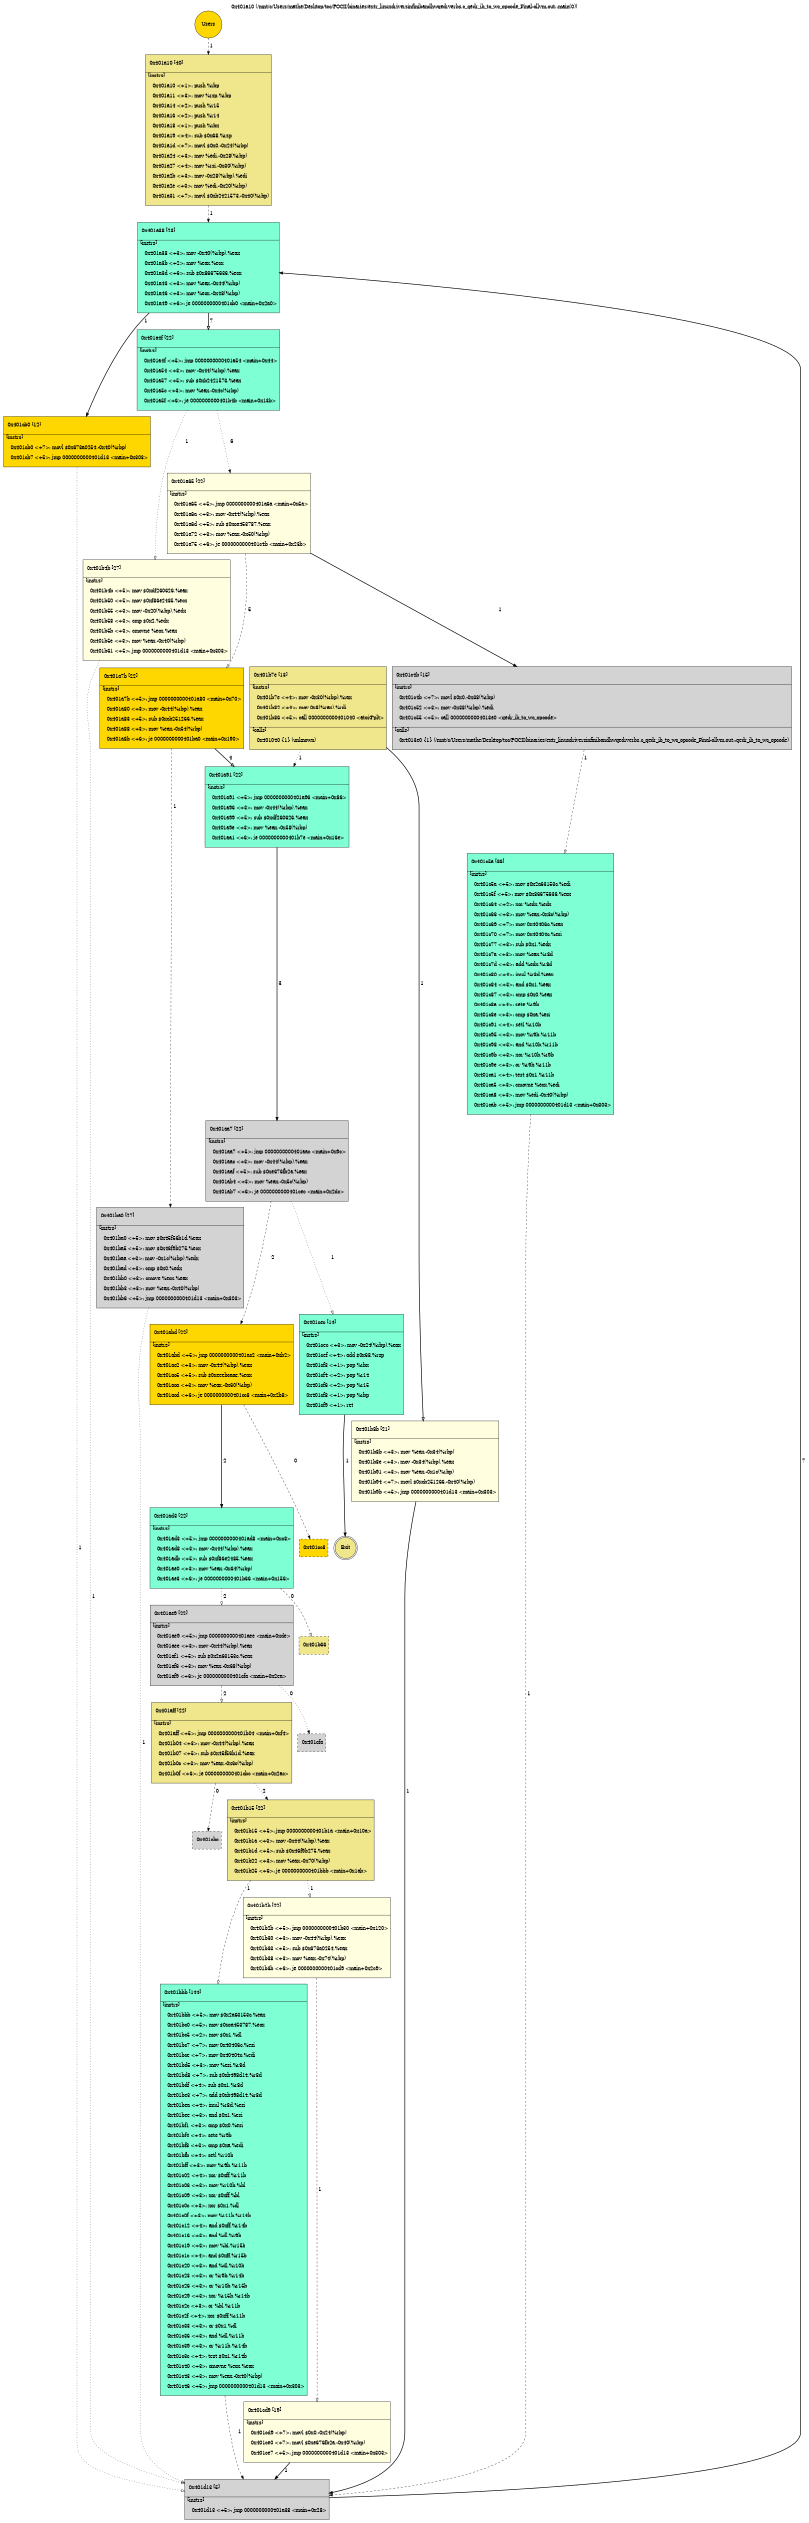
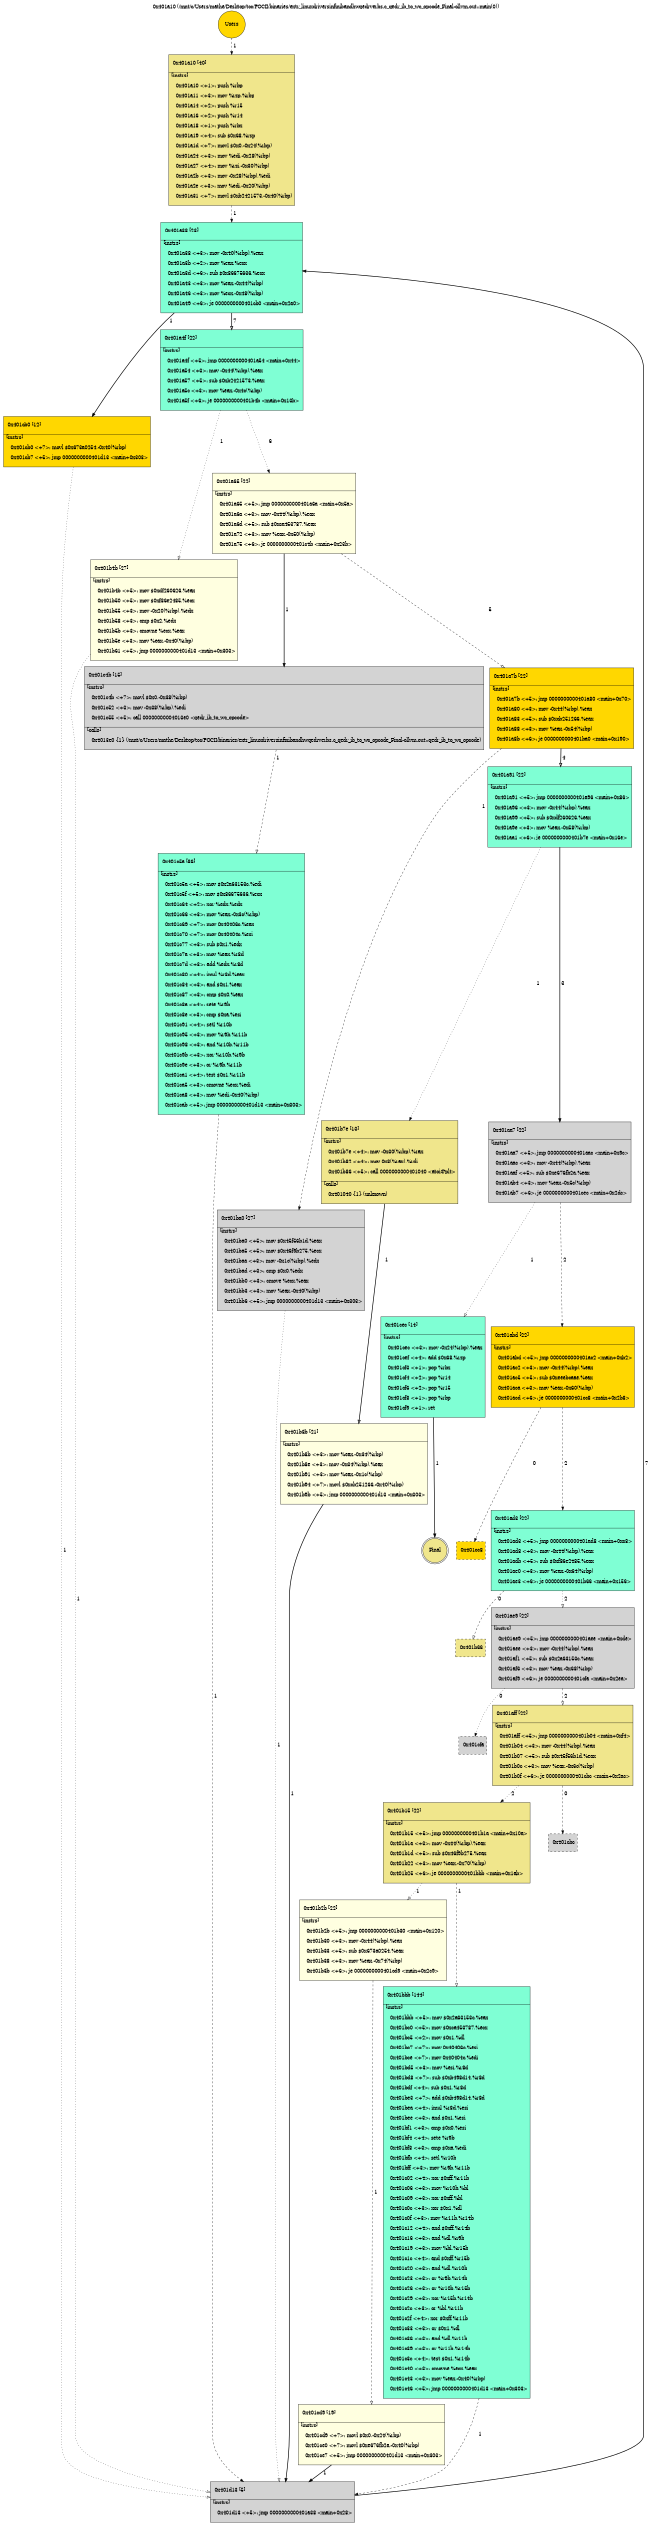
  digraph {
    fontname="DejaVu Serif"
    label="0x401a10 (/mnt/c/Users/mathe/Desktop/tcc/POCII/binaries/extr_linuxdriversinfinibandhwqedrverbs.c_qedr_ib_to_wc_opcode_Final-ollvm.out::main(0))"
    labelloc=t
    node [fillcolor=aquamarine fontname="DejaVu Serif" shape=record style=filled]
    edge [arrowhead=normal fontname="DejaVu Serif" style=dashed]
    n1 [fillcolor=gold height=0.3 label=Users shape=circle width=0.3]
    n2 [fillcolor=khaki label="{\n     0x401a10 [40]\l\n     | [instrs]\l\n     &nbsp;&nbsp;0x401a10 \<+1\>: push %rbp\l\n     &nbsp;&nbsp;0x401a11 \<+3\>: mov %rsp,%rbp\l\n     &nbsp;&nbsp;0x401a14 \<+2\>: push %r15\l\n     &nbsp;&nbsp;0x401a16 \<+2\>: push %r14\l\n     &nbsp;&nbsp;0x401a18 \<+1\>: push %rbx\l\n     &nbsp;&nbsp;0x401a19 \<+4\>: sub $0x68,%rsp\l\n     &nbsp;&nbsp;0x401a1d \<+7\>: movl $0x0,-0x24(%rbp)\l\n     &nbsp;&nbsp;0x401a24 \<+3\>: mov %edi,-0x28(%rbp)\l\n     &nbsp;&nbsp;0x401a27 \<+4\>: mov %rsi,-0x30(%rbp)\l\n     &nbsp;&nbsp;0x401a2b \<+3\>: mov -0x28(%rbp),%edi\l\n     &nbsp;&nbsp;0x401a2e \<+3\>: mov %edi,-0x20(%rbp)\l\n     &nbsp;&nbsp;0x401a31 \<+7\>: movl $0xb2421573,-0x40(%rbp)\l\n  }"]
    n3 [label="{\n     0x401a38 [23]\l\n     | [instrs]\l\n     &nbsp;&nbsp;0x401a38 \<+3\>: mov -0x40(%rbp),%eax\l\n     &nbsp;&nbsp;0x401a3b \<+2\>: mov %eax,%ecx\l\n     &nbsp;&nbsp;0x401a3d \<+6\>: sub $0x86675636,%ecx\l\n     &nbsp;&nbsp;0x401a43 \<+3\>: mov %eax,-0x44(%rbp)\l\n     &nbsp;&nbsp;0x401a46 \<+3\>: mov %ecx,-0x48(%rbp)\l\n     &nbsp;&nbsp;0x401a49 \<+6\>: je 0000000000401cb0 \<main+0x2a0\>\l\n  }"]
    n4 [fillcolor=gold label="{\n     0x401cb0 [12]\l\n     | [instrs]\l\n     &nbsp;&nbsp;0x401cb0 \<+7\>: movl $0x673a0254,-0x40(%rbp)\l\n     &nbsp;&nbsp;0x401cb7 \<+5\>: jmp 0000000000401d13 \<main+0x303\>\l\n  }"]
    n5 [label="{\n     0x401a4f [22]\l\n     | [instrs]\l\n     &nbsp;&nbsp;0x401a4f \<+5\>: jmp 0000000000401a54 \<main+0x44\>\l\n     &nbsp;&nbsp;0x401a54 \<+3\>: mov -0x44(%rbp),%eax\l\n     &nbsp;&nbsp;0x401a57 \<+5\>: sub $0xb2421573,%eax\l\n     &nbsp;&nbsp;0x401a5c \<+3\>: mov %eax,-0x4c(%rbp)\l\n     &nbsp;&nbsp;0x401a5f \<+6\>: je 0000000000401b4b \<main+0x13b\>\l\n  }"]
    n6 [fillcolor=lightgrey label="{\n     0x401d13 [5]\l\n     | [instrs]\l\n     &nbsp;&nbsp;0x401d13 \<+5\>: jmp 0000000000401a38 \<main+0x28\>\l\n  }"]
    n7 [fillcolor=lightyellow label="{\n     0x401b4b [27]\l\n     | [instrs]\l\n     &nbsp;&nbsp;0x401b4b \<+5\>: mov $0xdf260626,%eax\l\n     &nbsp;&nbsp;0x401b50 \<+5\>: mov $0xf86e2485,%ecx\l\n     &nbsp;&nbsp;0x401b55 \<+3\>: mov -0x20(%rbp),%edx\l\n     &nbsp;&nbsp;0x401b58 \<+3\>: cmp $0x2,%edx\l\n     &nbsp;&nbsp;0x401b5b \<+3\>: cmovne %ecx,%eax\l\n     &nbsp;&nbsp;0x401b5e \<+3\>: mov %eax,-0x40(%rbp)\l\n     &nbsp;&nbsp;0x401b61 \<+5\>: jmp 0000000000401d13 \<main+0x303\>\l\n  }"]
    n8 [fillcolor=lightyellow label="{\n     0x401a65 [22]\l\n     | [instrs]\l\n     &nbsp;&nbsp;0x401a65 \<+5\>: jmp 0000000000401a6a \<main+0x5a\>\l\n     &nbsp;&nbsp;0x401a6a \<+3\>: mov -0x44(%rbp),%eax\l\n     &nbsp;&nbsp;0x401a6d \<+5\>: sub $0xca453787,%eax\l\n     &nbsp;&nbsp;0x401a72 \<+3\>: mov %eax,-0x50(%rbp)\l\n     &nbsp;&nbsp;0x401a75 \<+6\>: je 0000000000401c4b \<main+0x23b\>\l\n  }"]
    n9 [fillcolor=lightgrey label="{\n     0x401c4b [15]\l\n     | [instrs]\l\n     &nbsp;&nbsp;0x401c4b \<+7\>: movl $0x0,-0x38(%rbp)\l\n     &nbsp;&nbsp;0x401c52 \<+3\>: mov -0x38(%rbp),%edi\l\n     &nbsp;&nbsp;0x401c55 \<+5\>: call 00000000004013e0 \<qedr_ib_to_wc_opcode\>\l\n     | [calls]\l\n     &nbsp;&nbsp;0x4013e0 \{1\} (/mnt/c/Users/mathe/Desktop/tcc/POCII/binaries/extr_linuxdriversinfinibandhwqedrverbs.c_qedr_ib_to_wc_opcode_Final-ollvm.out::qedr_ib_to_wc_opcode)\l\n  }"]
    n10 [fillcolor=gold label="{\n     0x401a7b [22]\l\n     | [instrs]\l\n     &nbsp;&nbsp;0x401a7b \<+5\>: jmp 0000000000401a80 \<main+0x70\>\l\n     &nbsp;&nbsp;0x401a80 \<+3\>: mov -0x44(%rbp),%eax\l\n     &nbsp;&nbsp;0x401a83 \<+5\>: sub $0xcb251266,%eax\l\n     &nbsp;&nbsp;0x401a88 \<+3\>: mov %eax,-0x54(%rbp)\l\n     &nbsp;&nbsp;0x401a8b \<+6\>: je 0000000000401ba0 \<main+0x190\>\l\n  }"]
-   Exit [fillcolor=khaki height=0.3 peripheries=2 shape=circle width=0.3]
+   Exit [fillcolor=khaki height=0.3 peripheries=2 shape=circle width=0.3 label=Final]
    n12 [label="{\n     0x401c5a [86]\l\n     | [instrs]\l\n     &nbsp;&nbsp;0x401c5a \<+5\>: mov $0x2a63153c,%edi\l\n     &nbsp;&nbsp;0x401c5f \<+5\>: mov $0x86675636,%ecx\l\n     &nbsp;&nbsp;0x401c64 \<+2\>: xor %edx,%edx\l\n     &nbsp;&nbsp;0x401c66 \<+3\>: mov %eax,-0x3c(%rbp)\l\n     &nbsp;&nbsp;0x401c69 \<+7\>: mov 0x40406c,%eax\l\n     &nbsp;&nbsp;0x401c70 \<+7\>: mov 0x40404c,%esi\l\n     &nbsp;&nbsp;0x401c77 \<+3\>: sub $0x1,%edx\l\n     &nbsp;&nbsp;0x401c7a \<+3\>: mov %eax,%r8d\l\n     &nbsp;&nbsp;0x401c7d \<+3\>: add %edx,%r8d\l\n     &nbsp;&nbsp;0x401c80 \<+4\>: imul %r8d,%eax\l\n     &nbsp;&nbsp;0x401c84 \<+3\>: and $0x1,%eax\l\n     &nbsp;&nbsp;0x401c87 \<+3\>: cmp $0x0,%eax\l\n     &nbsp;&nbsp;0x401c8a \<+4\>: sete %r9b\l\n     &nbsp;&nbsp;0x401c8e \<+3\>: cmp $0xa,%esi\l\n     &nbsp;&nbsp;0x401c91 \<+4\>: setl %r10b\l\n     &nbsp;&nbsp;0x401c95 \<+3\>: mov %r9b,%r11b\l\n     &nbsp;&nbsp;0x401c98 \<+3\>: and %r10b,%r11b\l\n     &nbsp;&nbsp;0x401c9b \<+3\>: xor %r10b,%r9b\l\n     &nbsp;&nbsp;0x401c9e \<+3\>: or %r9b,%r11b\l\n     &nbsp;&nbsp;0x401ca1 \<+4\>: test $0x1,%r11b\l\n     &nbsp;&nbsp;0x401ca5 \<+3\>: cmovne %ecx,%edi\l\n     &nbsp;&nbsp;0x401ca8 \<+3\>: mov %edi,-0x40(%rbp)\l\n     &nbsp;&nbsp;0x401cab \<+5\>: jmp 0000000000401d13 \<main+0x303\>\l\n  }"]
    n13 [fillcolor=lightgrey label="{\n     0x401ba0 [27]\l\n     | [instrs]\l\n     &nbsp;&nbsp;0x401ba0 \<+5\>: mov $0x45f56b1d,%eax\l\n     &nbsp;&nbsp;0x401ba5 \<+5\>: mov $0x46f9b275,%ecx\l\n     &nbsp;&nbsp;0x401baa \<+3\>: mov -0x1c(%rbp),%edx\l\n     &nbsp;&nbsp;0x401bad \<+3\>: cmp $0x0,%edx\l\n     &nbsp;&nbsp;0x401bb0 \<+3\>: cmove %ecx,%eax\l\n     &nbsp;&nbsp;0x401bb3 \<+3\>: mov %eax,-0x40(%rbp)\l\n     &nbsp;&nbsp;0x401bb6 \<+5\>: jmp 0000000000401d13 \<main+0x303\>\l\n  }"]
    n14 [label="{\n     0x401a91 [22]\l\n     | [instrs]\l\n     &nbsp;&nbsp;0x401a91 \<+5\>: jmp 0000000000401a96 \<main+0x86\>\l\n     &nbsp;&nbsp;0x401a96 \<+3\>: mov -0x44(%rbp),%eax\l\n     &nbsp;&nbsp;0x401a99 \<+5\>: sub $0xdf260626,%eax\l\n     &nbsp;&nbsp;0x401a9e \<+3\>: mov %eax,-0x58(%rbp)\l\n     &nbsp;&nbsp;0x401aa1 \<+6\>: je 0000000000401b7e \<main+0x16e\>\l\n  }"]
    n15 [fillcolor=khaki label="{\n     0x401b7e [13]\l\n     | [instrs]\l\n     &nbsp;&nbsp;0x401b7e \<+4\>: mov -0x30(%rbp),%rax\l\n     &nbsp;&nbsp;0x401b82 \<+4\>: mov 0x8(%rax),%rdi\l\n     &nbsp;&nbsp;0x401b86 \<+5\>: call 0000000000401040 \<atoi@plt\>\l\n     | [calls]\l\n     &nbsp;&nbsp;0x401040 \{1\} (unknown)\l\n  }"]
    n16 [fillcolor=lightgrey label="{\n     0x401aa7 [22]\l\n     | [instrs]\l\n     &nbsp;&nbsp;0x401aa7 \<+5\>: jmp 0000000000401aac \<main+0x9c\>\l\n     &nbsp;&nbsp;0x401aac \<+3\>: mov -0x44(%rbp),%eax\l\n     &nbsp;&nbsp;0x401aaf \<+5\>: sub $0xe676fb2a,%eax\l\n     &nbsp;&nbsp;0x401ab4 \<+3\>: mov %eax,-0x5c(%rbp)\l\n     &nbsp;&nbsp;0x401ab7 \<+6\>: je 0000000000401cec \<main+0x2dc\>\l\n  }"]
    n17 [fillcolor=lightyellow label="{\n     0x401cd9 [19]\l\n     | [instrs]\l\n     &nbsp;&nbsp;0x401cd9 \<+7\>: movl $0x0,-0x24(%rbp)\l\n     &nbsp;&nbsp;0x401ce0 \<+7\>: movl $0xe676fb2a,-0x40(%rbp)\l\n     &nbsp;&nbsp;0x401ce7 \<+5\>: jmp 0000000000401d13 \<main+0x303\>\l\n  }"]
    n18 [fillcolor=lightyellow label="{\n     0x401b8b [21]\l\n     | [instrs]\l\n     &nbsp;&nbsp;0x401b8b \<+3\>: mov %eax,-0x34(%rbp)\l\n     &nbsp;&nbsp;0x401b8e \<+3\>: mov -0x34(%rbp),%eax\l\n     &nbsp;&nbsp;0x401b91 \<+3\>: mov %eax,-0x1c(%rbp)\l\n     &nbsp;&nbsp;0x401b94 \<+7\>: movl $0xcb251266,-0x40(%rbp)\l\n     &nbsp;&nbsp;0x401b9b \<+5\>: jmp 0000000000401d13 \<main+0x303\>\l\n  }"]
    n19 [label="{\n     0x401cec [14]\l\n     | [instrs]\l\n     &nbsp;&nbsp;0x401cec \<+3\>: mov -0x24(%rbp),%eax\l\n     &nbsp;&nbsp;0x401cef \<+4\>: add $0x68,%rsp\l\n     &nbsp;&nbsp;0x401cf3 \<+1\>: pop %rbx\l\n     &nbsp;&nbsp;0x401cf4 \<+2\>: pop %r14\l\n     &nbsp;&nbsp;0x401cf6 \<+2\>: pop %r15\l\n     &nbsp;&nbsp;0x401cf8 \<+1\>: pop %rbp\l\n     &nbsp;&nbsp;0x401cf9 \<+1\>: ret\l\n  }"]
    n20 [fillcolor=gold label="{\n     0x401abd [22]\l\n     | [instrs]\l\n     &nbsp;&nbsp;0x401abd \<+5\>: jmp 0000000000401ac2 \<main+0xb2\>\l\n     &nbsp;&nbsp;0x401ac2 \<+3\>: mov -0x44(%rbp),%eax\l\n     &nbsp;&nbsp;0x401ac5 \<+5\>: sub $0xeeebcaae,%eax\l\n     &nbsp;&nbsp;0x401aca \<+3\>: mov %eax,-0x60(%rbp)\l\n     &nbsp;&nbsp;0x401acd \<+6\>: je 0000000000401cc8 \<main+0x2b8\>\l\n  }"]
    n21 [fillcolor=gold label="{\n     0x401cc8\l\n  }" style="dashed,filled"]
    n22 [label="{\n     0x401ad3 [22]\l\n     | [instrs]\l\n     &nbsp;&nbsp;0x401ad3 \<+5\>: jmp 0000000000401ad8 \<main+0xc8\>\l\n     &nbsp;&nbsp;0x401ad8 \<+3\>: mov -0x44(%rbp),%eax\l\n     &nbsp;&nbsp;0x401adb \<+5\>: sub $0xf86e2485,%eax\l\n     &nbsp;&nbsp;0x401ae0 \<+3\>: mov %eax,-0x64(%rbp)\l\n     &nbsp;&nbsp;0x401ae3 \<+6\>: je 0000000000401b66 \<main+0x156\>\l\n  }"]
    n23 [fillcolor=lightyellow label="{\n     0x401b2b [22]\l\n     | [instrs]\l\n     &nbsp;&nbsp;0x401b2b \<+5\>: jmp 0000000000401b30 \<main+0x120\>\l\n     &nbsp;&nbsp;0x401b30 \<+3\>: mov -0x44(%rbp),%eax\l\n     &nbsp;&nbsp;0x401b33 \<+5\>: sub $0x673a0254,%eax\l\n     &nbsp;&nbsp;0x401b38 \<+3\>: mov %eax,-0x74(%rbp)\l\n     &nbsp;&nbsp;0x401b3b \<+6\>: je 0000000000401cd9 \<main+0x2c9\>\l\n  }"]
    n24 [fillcolor=khaki label="{\n     0x401b66\l\n  }" style="dashed,filled"]
    n25 [fillcolor=lightgrey label="{\n     0x401ae9 [22]\l\n     | [instrs]\l\n     &nbsp;&nbsp;0x401ae9 \<+5\>: jmp 0000000000401aee \<main+0xde\>\l\n     &nbsp;&nbsp;0x401aee \<+3\>: mov -0x44(%rbp),%eax\l\n     &nbsp;&nbsp;0x401af1 \<+5\>: sub $0x2a63153c,%eax\l\n     &nbsp;&nbsp;0x401af6 \<+3\>: mov %eax,-0x68(%rbp)\l\n     &nbsp;&nbsp;0x401af9 \<+6\>: je 0000000000401cfa \<main+0x2ea\>\l\n  }"]
    n26 [label="{\n     0x401bbb [144]\l\n     | [instrs]\l\n     &nbsp;&nbsp;0x401bbb \<+5\>: mov $0x2a63153c,%eax\l\n     &nbsp;&nbsp;0x401bc0 \<+5\>: mov $0xca453787,%ecx\l\n     &nbsp;&nbsp;0x401bc5 \<+2\>: mov $0x1,%dl\l\n     &nbsp;&nbsp;0x401bc7 \<+7\>: mov 0x40406c,%esi\l\n     &nbsp;&nbsp;0x401bce \<+7\>: mov 0x40404c,%edi\l\n     &nbsp;&nbsp;0x401bd5 \<+3\>: mov %esi,%r8d\l\n     &nbsp;&nbsp;0x401bd8 \<+7\>: sub $0xb498d14,%r8d\l\n     &nbsp;&nbsp;0x401bdf \<+4\>: sub $0x1,%r8d\l\n     &nbsp;&nbsp;0x401be3 \<+7\>: add $0xb498d14,%r8d\l\n     &nbsp;&nbsp;0x401bea \<+4\>: imul %r8d,%esi\l\n     &nbsp;&nbsp;0x401bee \<+3\>: and $0x1,%esi\l\n     &nbsp;&nbsp;0x401bf1 \<+3\>: cmp $0x0,%esi\l\n     &nbsp;&nbsp;0x401bf4 \<+4\>: sete %r9b\l\n     &nbsp;&nbsp;0x401bf8 \<+3\>: cmp $0xa,%edi\l\n     &nbsp;&nbsp;0x401bfb \<+4\>: setl %r10b\l\n     &nbsp;&nbsp;0x401bff \<+3\>: mov %r9b,%r11b\l\n     &nbsp;&nbsp;0x401c02 \<+4\>: xor $0xff,%r11b\l\n     &nbsp;&nbsp;0x401c06 \<+3\>: mov %r10b,%bl\l\n     &nbsp;&nbsp;0x401c09 \<+3\>: xor $0xff,%bl\l\n     &nbsp;&nbsp;0x401c0c \<+3\>: xor $0x1,%dl\l\n     &nbsp;&nbsp;0x401c0f \<+3\>: mov %r11b,%r14b\l\n     &nbsp;&nbsp;0x401c12 \<+4\>: and $0xff,%r14b\l\n     &nbsp;&nbsp;0x401c16 \<+3\>: and %dl,%r9b\l\n     &nbsp;&nbsp;0x401c19 \<+3\>: mov %bl,%r15b\l\n     &nbsp;&nbsp;0x401c1c \<+4\>: and $0xff,%r15b\l\n     &nbsp;&nbsp;0x401c20 \<+3\>: and %dl,%r10b\l\n     &nbsp;&nbsp;0x401c23 \<+3\>: or %r9b,%r14b\l\n     &nbsp;&nbsp;0x401c26 \<+3\>: or %r10b,%r15b\l\n     &nbsp;&nbsp;0x401c29 \<+3\>: xor %r15b,%r14b\l\n     &nbsp;&nbsp;0x401c2c \<+3\>: or %bl,%r11b\l\n     &nbsp;&nbsp;0x401c2f \<+4\>: xor $0xff,%r11b\l\n     &nbsp;&nbsp;0x401c33 \<+3\>: or $0x1,%dl\l\n     &nbsp;&nbsp;0x401c36 \<+3\>: and %dl,%r11b\l\n     &nbsp;&nbsp;0x401c39 \<+3\>: or %r11b,%r14b\l\n     &nbsp;&nbsp;0x401c3c \<+4\>: test $0x1,%r14b\l\n     &nbsp;&nbsp;0x401c40 \<+3\>: cmovne %ecx,%eax\l\n     &nbsp;&nbsp;0x401c43 \<+3\>: mov %eax,-0x40(%rbp)\l\n     &nbsp;&nbsp;0x401c46 \<+5\>: jmp 0000000000401d13 \<main+0x303\>\l\n  }"]
    n27 [fillcolor=lightgrey label="{\n     0x401cfa\l\n  }" style="dashed,filled"]
    n28 [fillcolor=khaki label="{\n     0x401aff [22]\l\n     | [instrs]\l\n     &nbsp;&nbsp;0x401aff \<+5\>: jmp 0000000000401b04 \<main+0xf4\>\l\n     &nbsp;&nbsp;0x401b04 \<+3\>: mov -0x44(%rbp),%eax\l\n     &nbsp;&nbsp;0x401b07 \<+5\>: sub $0x45f56b1d,%eax\l\n     &nbsp;&nbsp;0x401b0c \<+3\>: mov %eax,-0x6c(%rbp)\l\n     &nbsp;&nbsp;0x401b0f \<+6\>: je 0000000000401cbc \<main+0x2ac\>\l\n  }"]
    n29 [fillcolor=khaki label="{\n     0x401b15 [22]\l\n     | [instrs]\l\n     &nbsp;&nbsp;0x401b15 \<+5\>: jmp 0000000000401b1a \<main+0x10a\>\l\n     &nbsp;&nbsp;0x401b1a \<+3\>: mov -0x44(%rbp),%eax\l\n     &nbsp;&nbsp;0x401b1d \<+5\>: sub $0x46f9b275,%eax\l\n     &nbsp;&nbsp;0x401b22 \<+3\>: mov %eax,-0x70(%rbp)\l\n     &nbsp;&nbsp;0x401b25 \<+6\>: je 0000000000401bbb \<main+0x1ab\>\l\n  }"]
    n30 [fillcolor=lightgrey label="{\n     0x401cbc\l\n  }" style="dashed,filled"]
    n1 -> n2 [label=" 1"]
    n2 -> n3 [label=" 1"]
    n3 -> n4 [label=" 1" style=bold]
    n3 -> n5 [arrowhead=onormal label=" 7" style=bold]
    n4 -> n6 [arrowhead=onormal label=" 1" style=dotted]
    n5 -> n7 [arrowhead=onormal label=" 1" style=dotted]
    n5 -> n8 [label=" 6" style=dotted]
    n6 -> n3 [label=" 7" style=bold]
    n7 -> n6 [arrowhead=onormal label=" 1" style=dotted]
    n8 -> n9 [label=" 1" style=bold]
    n8 -> n10 [arrowhead=onormal label=" 5"]
    n9 -> n12 [arrowhead=onormal label=" 1"]
    n10 -> n13 [label=" 1"]
    n10 -> n14 [arrowhead=onormal label=" 4" style=bold]
    n12 -> n6 [label=" 1"]
    n13 -> n6 [arrowhead=onormal label=" 1" style=dotted]
-   n15 -> n14 [label=" 1" style=dotted]
+   n14 -> n15 [label=" 1" style=dotted]
    n14 -> n16 [label=" 3" style=bold]
    n15 -> n18 [arrowhead=onormal label=" 1" style=bold]
    n16 -> n19 [arrowhead=onormal label=" 1" style=dotted]
    n16 -> n20 [label=" 2"]
    n17 -> n6 [label=" 1" style=bold]
    n18 -> n6 [label=" 1" style=bold]
    n19 -> Exit [label=" 1" style=bold]
    n20 -> n21 [label=" 0"]
-   n20 -> n22 [label=" 2" style=bold]
+   n20 -> n22 [label=" 2"]
    n22 -> n24 [arrowhead=onormal label=" 0"]
    n22 -> n25 [arrowhead=onormal label=" 2" style=dotted]
    n23 -> n17 [arrowhead=onormal label=" 1"]
    n25 -> n27 [label=" 0" style=dotted]
    n25 -> n28 [arrowhead=onormal label=" 2"]
    n26 -> n6 [label=" 1"]
    n28 -> n29 [label=" 2" style=dotted]
    n28 -> n30 [label=" 0"]
    n29 -> n23 [arrowhead=onormal label=" 1" style=dotted]
    n29 -> n26 [arrowhead=onormal label=" 1"]
  }
